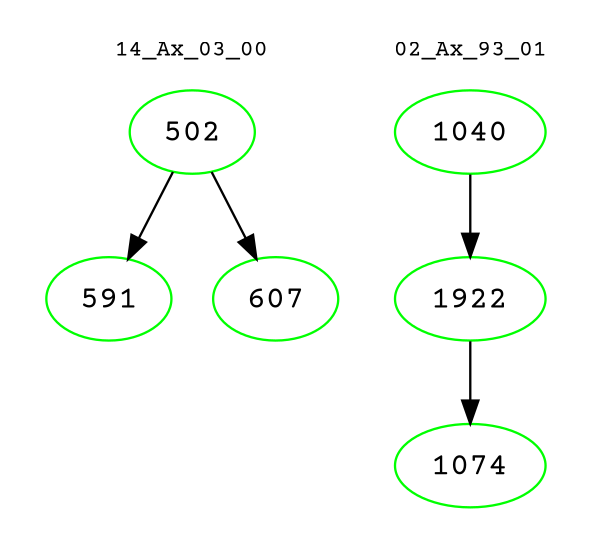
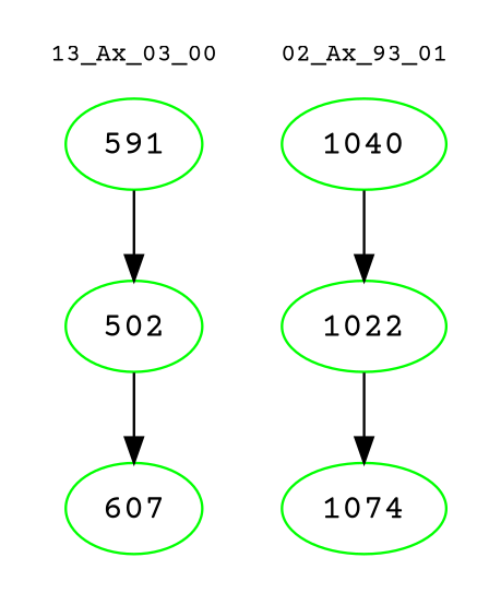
  digraph {
    fontname="Courier Prime"
    node [color=green fontname="Courier Prime"]
    edge [color=black fontname="Courier Prime"]
    n1 [label=591]
    n2 [label=502]
    n3 [label=607]
    n4 [label=1040]
-   n5 [label=1922]
+   n5 [label=1022]
    n6 [label=1074]
    subgraph cluster_1 {
      color=white
      fontsize=10
-     label="14_Ax_03_00"
+     label="13_Ax_03_00"
      n1
      n2
      n3
    }
    subgraph cluster_2 {
      color=white
      fontsize=10
      label="02_Ax_93_01"
      n4
      n5
      n6
    }
-   n2 -> n1
+   n1 -> n2
    n2 -> n3
    n4 -> n5
    n5 -> n6
  }
